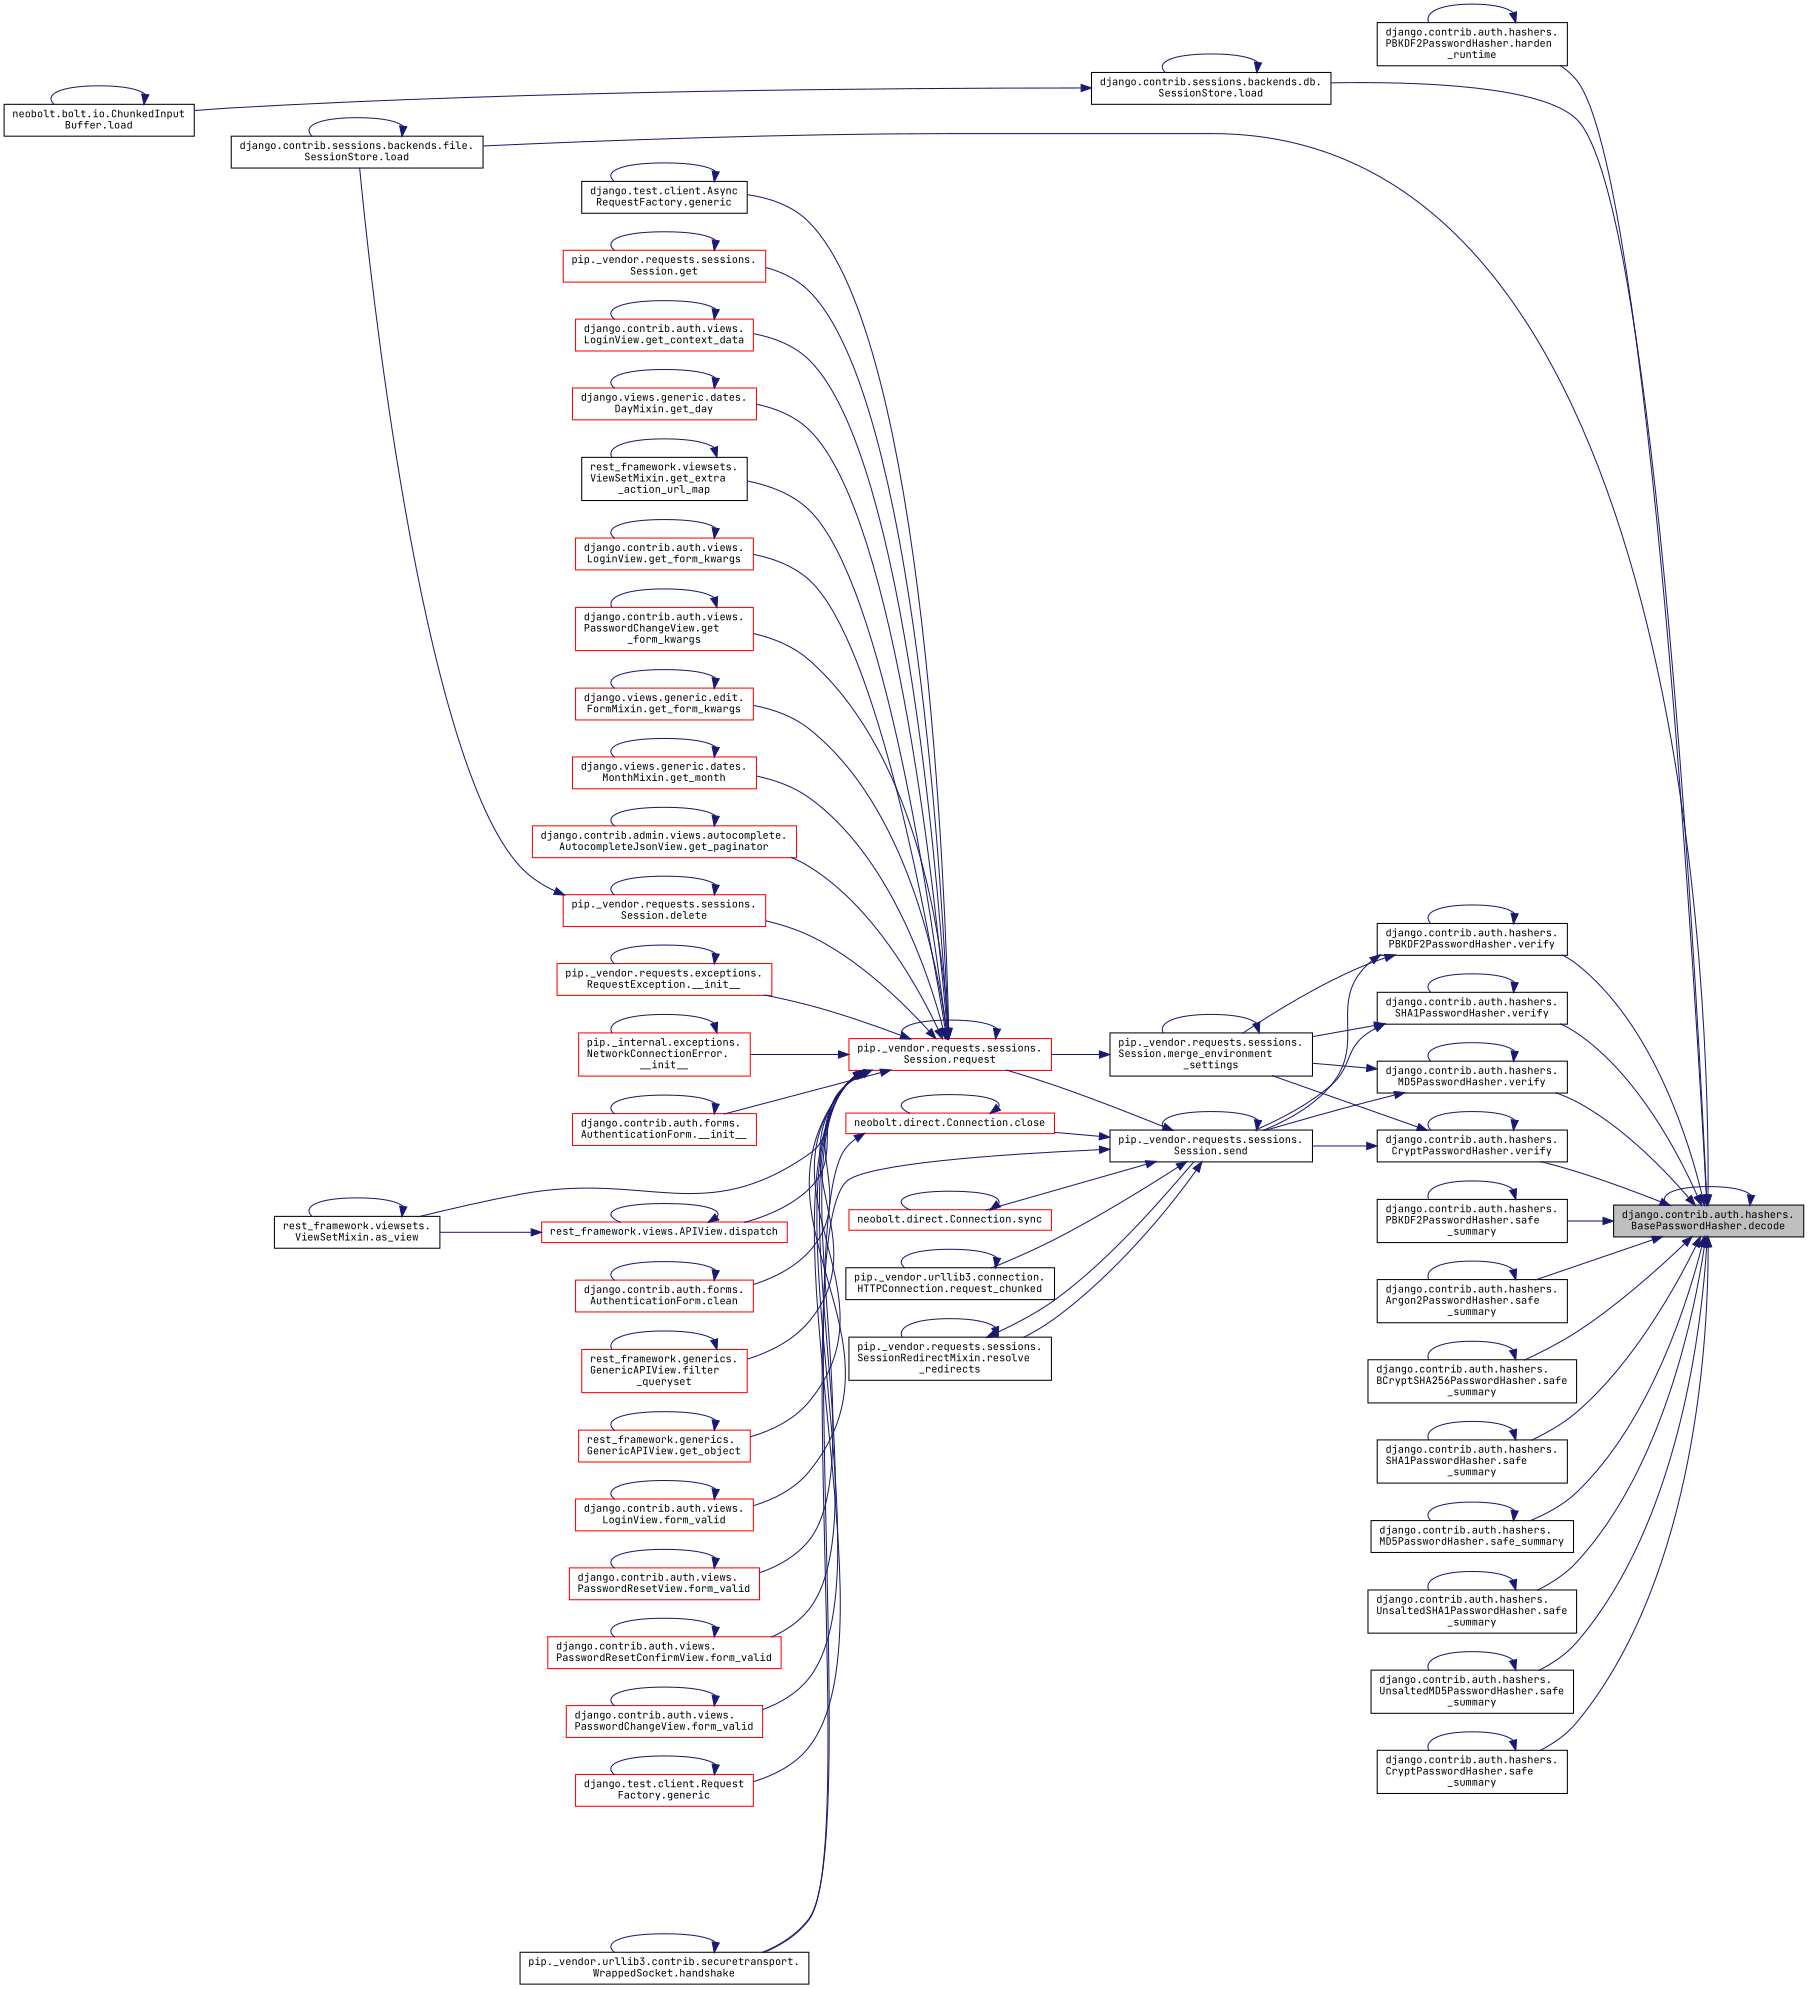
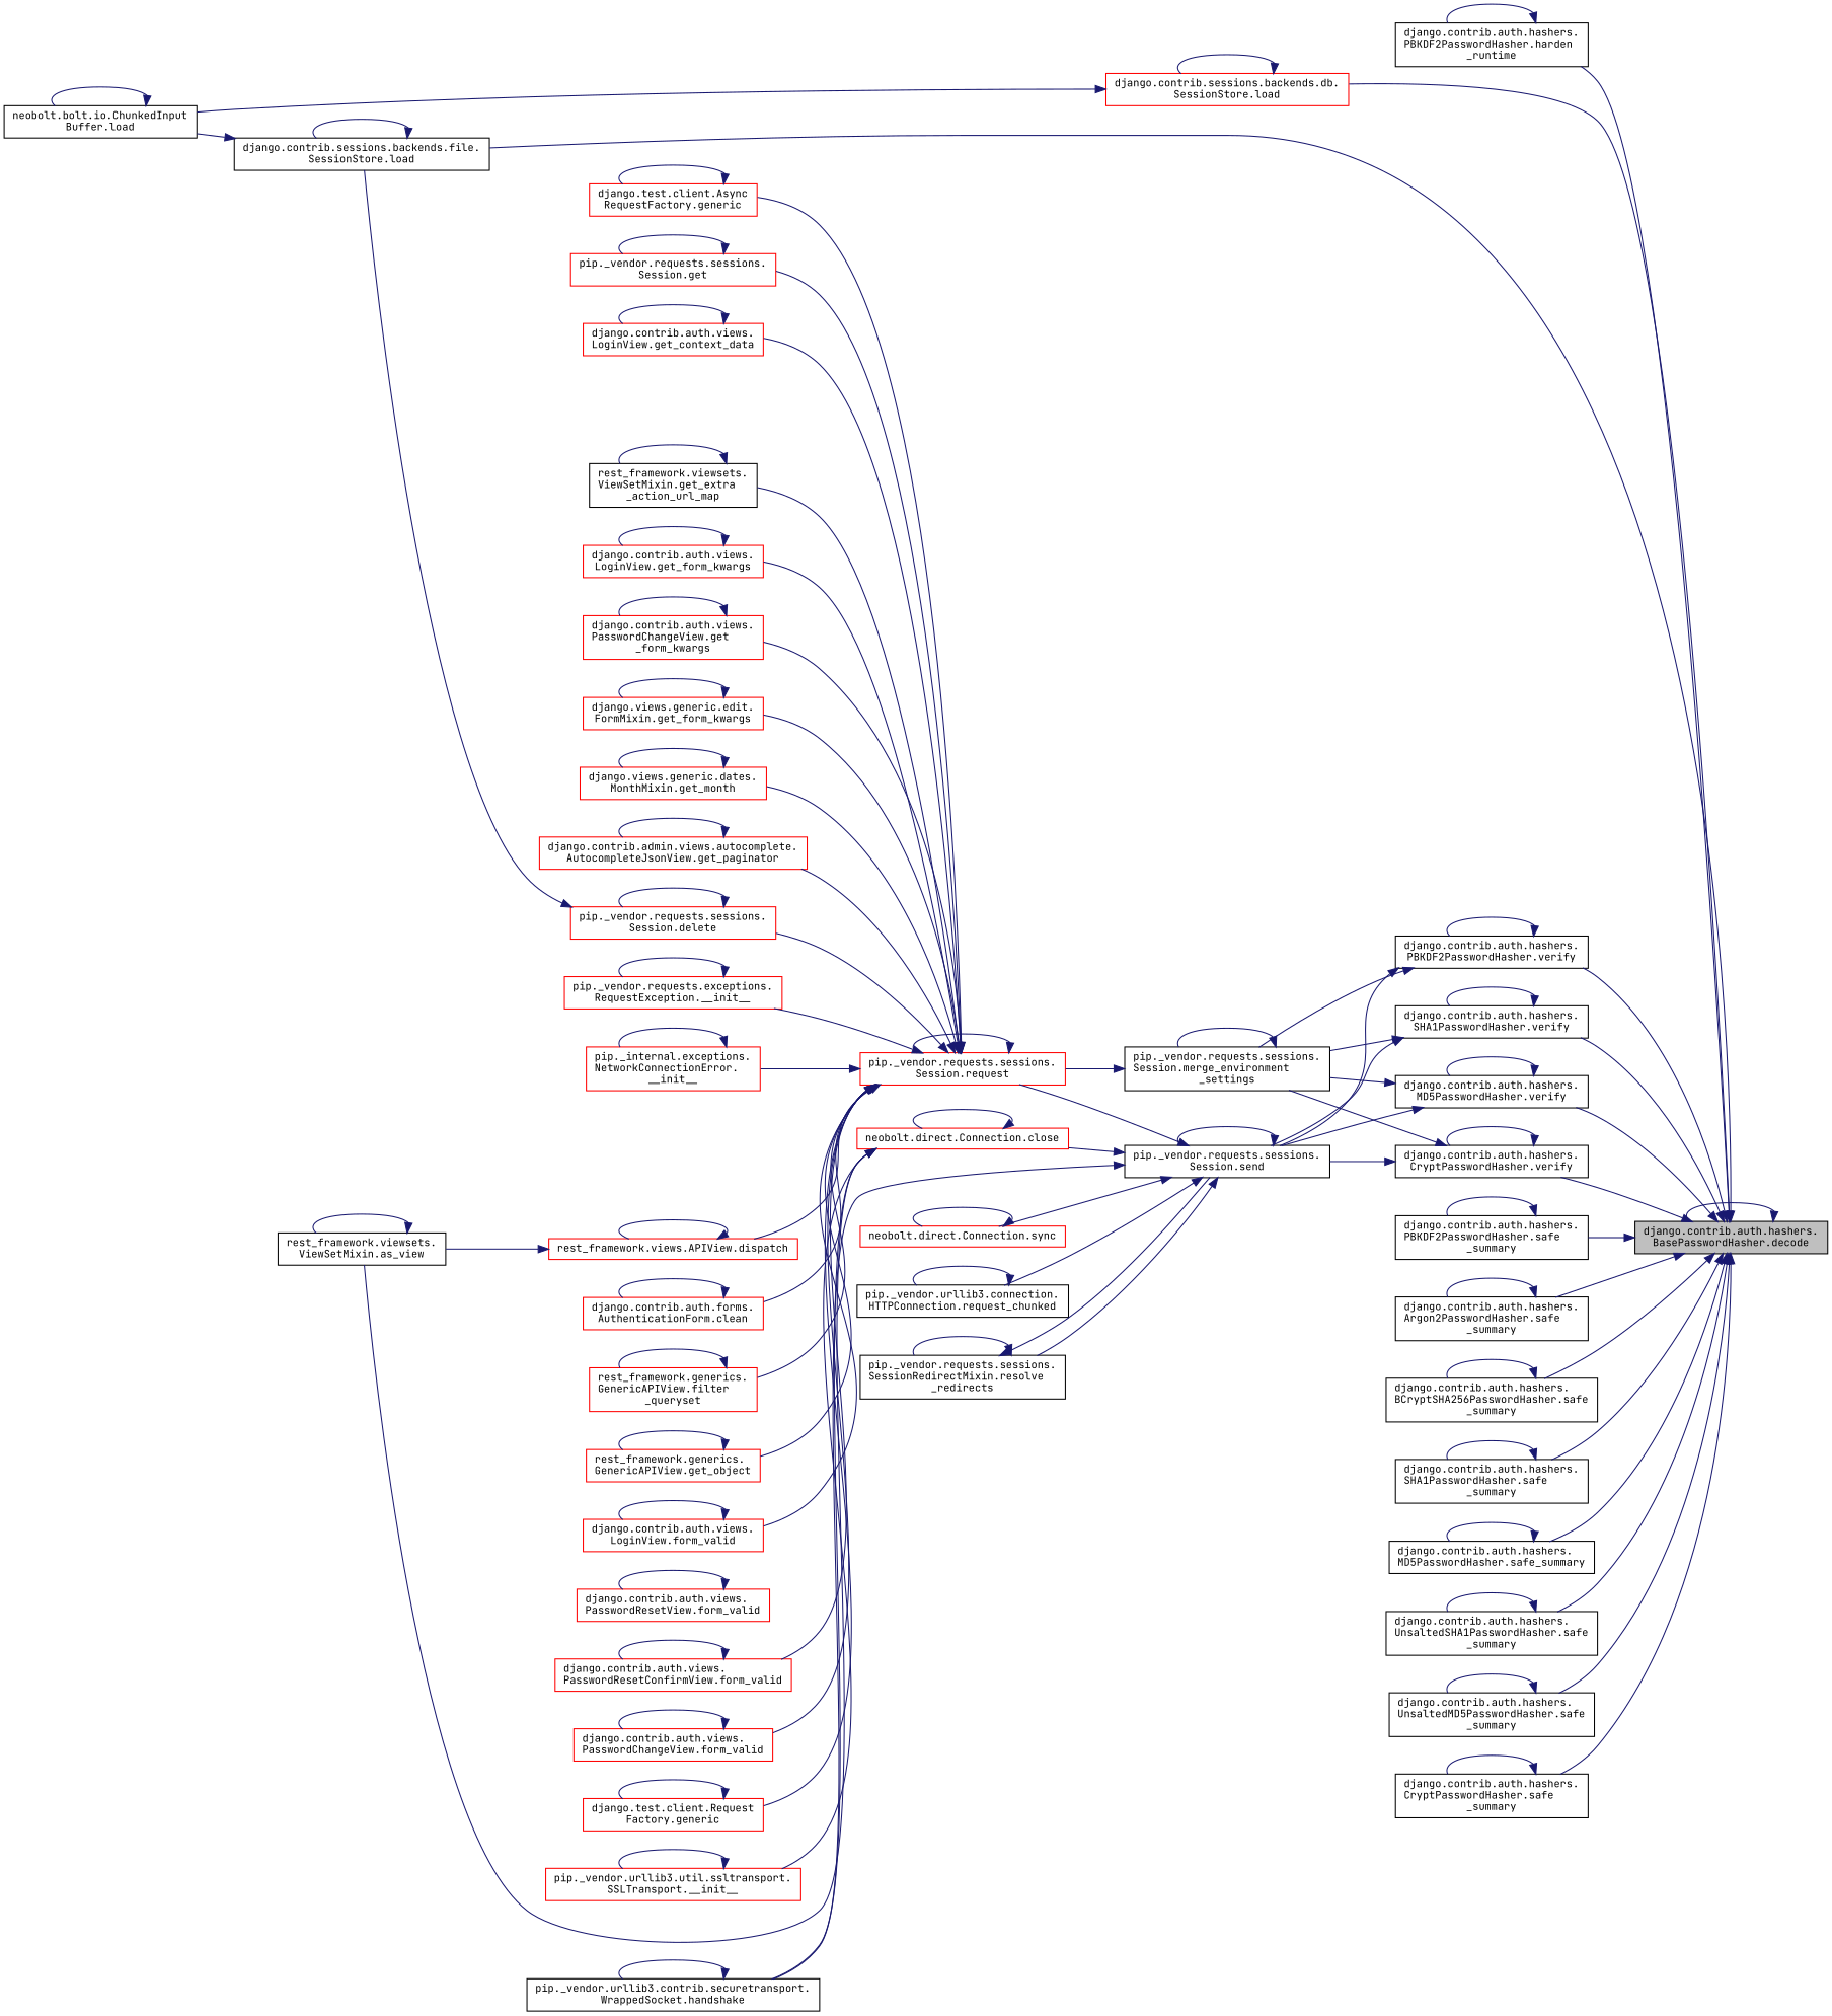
  digraph {
    fontname="JetBrains Mono"
    rankdir=RL
    node [color=red fillcolor=white fontname="JetBrains Mono" fontsize=10 shape=record style=filled]
    edge [color=midnightblue dir=back fontname="JetBrains Mono" fontsize=10 labelfontname=Helvetica labelfontsize=10 style=solid]
    n1 [color=black fillcolor=grey75 fontcolor=black height=0.2 label="django.contrib.auth.hashers.\lBasePasswordHasher.decode" width=0.4]
    n2 [color=black height=0.2 label="django.contrib.auth.hashers.\lPBKDF2PasswordHasher.harden\l_runtime" width=0.4]
-   n3 [color=black height=0.2 label="django.contrib.sessions.backends.db.\lSessionStore.load" width=0.4]
+   n3 [height=0.2 label="django.contrib.sessions.backends.db.\lSessionStore.load" width=0.4]
    n4 [color=black height=0.2 label="django.contrib.sessions.backends.file.\lSessionStore.load" width=0.4]
    n5 [color=black height=0.2 label="django.contrib.auth.hashers.\lPBKDF2PasswordHasher.safe\l_summary" width=0.4]
    n6 [color=black height=0.2 label="django.contrib.auth.hashers.\lArgon2PasswordHasher.safe\l_summary" width=0.4]
    n7 [color=black height=0.2 label="django.contrib.auth.hashers.\lBCryptSHA256PasswordHasher.safe\l_summary" width=0.4]
    n8 [color=black height=0.2 label="django.contrib.auth.hashers.\lSHA1PasswordHasher.safe\l_summary" width=0.4]
    n9 [color=black height=0.2 label="django.contrib.auth.hashers.\lMD5PasswordHasher.safe_summary" width=0.4]
    n10 [color=black height=0.2 label="django.contrib.auth.hashers.\lUnsaltedSHA1PasswordHasher.safe\l_summary" width=0.4]
    n11 [color=black height=0.2 label="django.contrib.auth.hashers.\lUnsaltedMD5PasswordHasher.safe\l_summary" width=0.4]
    n12 [color=black height=0.2 label="django.contrib.auth.hashers.\lCryptPasswordHasher.safe\l_summary" width=0.4]
    n13 [color=black height=0.2 label="django.contrib.auth.hashers.\lPBKDF2PasswordHasher.verify" width=0.4]
    n14 [color=black height=0.2 label="django.contrib.auth.hashers.\lSHA1PasswordHasher.verify" width=0.4]
    n15 [color=black height=0.2 label="django.contrib.auth.hashers.\lMD5PasswordHasher.verify" width=0.4]
    n16 [color=black height=0.2 label="django.contrib.auth.hashers.\lCryptPasswordHasher.verify" width=0.4]
    n17 [color=black height=0.2 label="neobolt.bolt.io.ChunkedInput\lBuffer.load" width=0.4]
    n18 [color=black height=0.2 label="pip._vendor.requests.sessions.\lSession.merge_environment\l_settings" width=0.4]
    n19 [color=black height=0.2 label="pip._vendor.requests.sessions.\lSession.send" width=0.4]
    n20 [height=0.2 label="pip._vendor.requests.sessions.\lSession.request" width=0.4]
    n21 [height=0.2 label="neobolt.direct.Connection.close" width=0.4]
    n22 [color=black height=0.2 label="pip._vendor.urllib3.contrib.securetransport.\lWrappedSocket.handshake" width=0.4]
    n23 [color=black height=0.2 label="pip._vendor.urllib3.connection.\lHTTPConnection.request_chunked" width=0.4]
    n24 [color=black height=0.2 label="pip._vendor.requests.sessions.\lSessionRedirectMixin.resolve\l_redirects" width=0.4]
    n25 [height=0.2 label="neobolt.direct.Connection.sync" width=0.4]
    n26 [height=0.2 label="pip._vendor.requests.exceptions.\lRequestException.__init__" width=0.4]
    n27 [height=0.2 label="pip._internal.exceptions.\lNetworkConnectionError.\l__init__" width=0.4]
-   n28 [height=0.2 label="django.contrib.auth.forms.\lAuthenticationForm.__init__" width=0.4]
    n29 [color=black height=0.2 label="rest_framework.viewsets.\lViewSetMixin.as_view" width=0.4]
    n30 [height=0.2 label="django.contrib.auth.forms.\lAuthenticationForm.clean" width=0.4]
    n31 [height=0.2 label="pip._vendor.requests.sessions.\lSession.delete" width=0.4]
    n32 [height=0.2 label="rest_framework.views.APIView.dispatch" width=0.4]
    n33 [height=0.2 label="rest_framework.generics.\lGenericAPIView.filter\l_queryset" width=0.4]
    n34 [height=0.2 label="rest_framework.generics.\lGenericAPIView.get_object" width=0.4]
    n35 [height=0.2 label="django.contrib.auth.views.\lLoginView.form_valid" width=0.4]
    n36 [height=0.2 label="django.contrib.auth.views.\lPasswordResetView.form_valid" width=0.4]
    n37 [height=0.2 label="django.contrib.auth.views.\lPasswordResetConfirmView.form_valid" width=0.4]
    n38 [height=0.2 label="django.contrib.auth.views.\lPasswordChangeView.form_valid" width=0.4]
    n39 [height=0.2 label="django.test.client.Request\lFactory.generic" width=0.4]
-   n40 [color=black height=0.2 label="django.test.client.Async\lRequestFactory.generic" width=0.4]
+   n40 [height=0.2 label="django.test.client.Async\lRequestFactory.generic" width=0.4]
    n41 [height=0.2 label="pip._vendor.requests.sessions.\lSession.get" width=0.4]
    n42 [height=0.2 label="django.contrib.auth.views.\lLoginView.get_context_data" width=0.4]
-   n43 [height=0.2 label="django.views.generic.dates.\lDayMixin.get_day" width=0.4]
    n44 [color=black height=0.2 label="rest_framework.viewsets.\lViewSetMixin.get_extra\l_action_url_map" width=0.4]
    n45 [height=0.2 label="django.contrib.auth.views.\lLoginView.get_form_kwargs" width=0.4]
    n46 [height=0.2 label="django.contrib.auth.views.\lPasswordChangeView.get\l_form_kwargs" width=0.4]
    n47 [height=0.2 label="django.views.generic.edit.\lFormMixin.get_form_kwargs" width=0.4]
    n48 [height=0.2 label="django.views.generic.dates.\lMonthMixin.get_month" width=0.4]
    n49 [height=0.2 label="django.contrib.admin.views.autocomplete.\lAutocompleteJsonView.get_paginator" width=0.4]
+   n50 [height=0.2 label="pip._vendor.urllib3.util.ssltransport.\lSSLTransport.__init__" width=0.4]
    n1 -> n1
    n1 -> n2
    n1 -> n3
    n1 -> n4
    n1 -> n5
    n1 -> n6
    n1 -> n7
    n1 -> n8
    n1 -> n9
    n1 -> n10
    n1 -> n11
    n1 -> n12
    n1 -> n13
    n1 -> n14
    n1 -> n15
    n1 -> n16
    n2 -> n2
    n3 -> n3
    n3 -> n17
    n4 -> n4
+   n4 -> n17
    n5 -> n5
    n6 -> n6
    n7 -> n7
    n8 -> n8
    n9 -> n9
    n10 -> n10
    n11 -> n11
    n12 -> n12
    n13 -> n13
    n13 -> n18
    n13 -> n19
    n14 -> n14
    n14 -> n18
    n14 -> n19
    n15 -> n15
    n15 -> n18
    n15 -> n19
    n16 -> n16
    n16 -> n18
    n16 -> n19
    n17 -> n17
    n18 -> n18
    n18 -> n20
    n19 -> n19
    n19 -> n20
    n19 -> n21
    n19 -> n22
    n19 -> n23
    n19 -> n24
    n19 -> n25
    n20 -> n20
    n20 -> n26
    n20 -> n27
-   n20 -> n28
-   n20 -> n29
+   n21 -> n29
    n20 -> n30
    n20 -> n31
    n20 -> n32
    n20 -> n33
    n20 -> n34
    n20 -> n35
-   n20 -> n36
    n20 -> n37
    n20 -> n38
    n20 -> n39
    n20 -> n40
    n20 -> n41
    n20 -> n42
-   n20 -> n43
    n20 -> n44
    n20 -> n45
    n20 -> n46
    n20 -> n47
    n20 -> n48
    n20 -> n49
    n21 -> n21
    n21 -> n22
+   n21 -> n50
    n22 -> n22
    n23 -> n23
    n24 -> n19
    n24 -> n24
    n25 -> n25
    n26 -> n26
    n27 -> n27
-   n28 -> n28
    n29 -> n29
    n30 -> n30
    n31 -> n4
    n31 -> n31
    n32 -> n29
    n32 -> n32
    n33 -> n33
    n34 -> n34
    n35 -> n35
    n36 -> n36
    n37 -> n37
    n38 -> n38
    n39 -> n39
    n40 -> n40
    n41 -> n41
    n42 -> n42
-   n43 -> n43
    n44 -> n44
    n45 -> n45
    n46 -> n46
    n47 -> n47
    n48 -> n48
    n49 -> n49
+   n50 -> n50
  }
